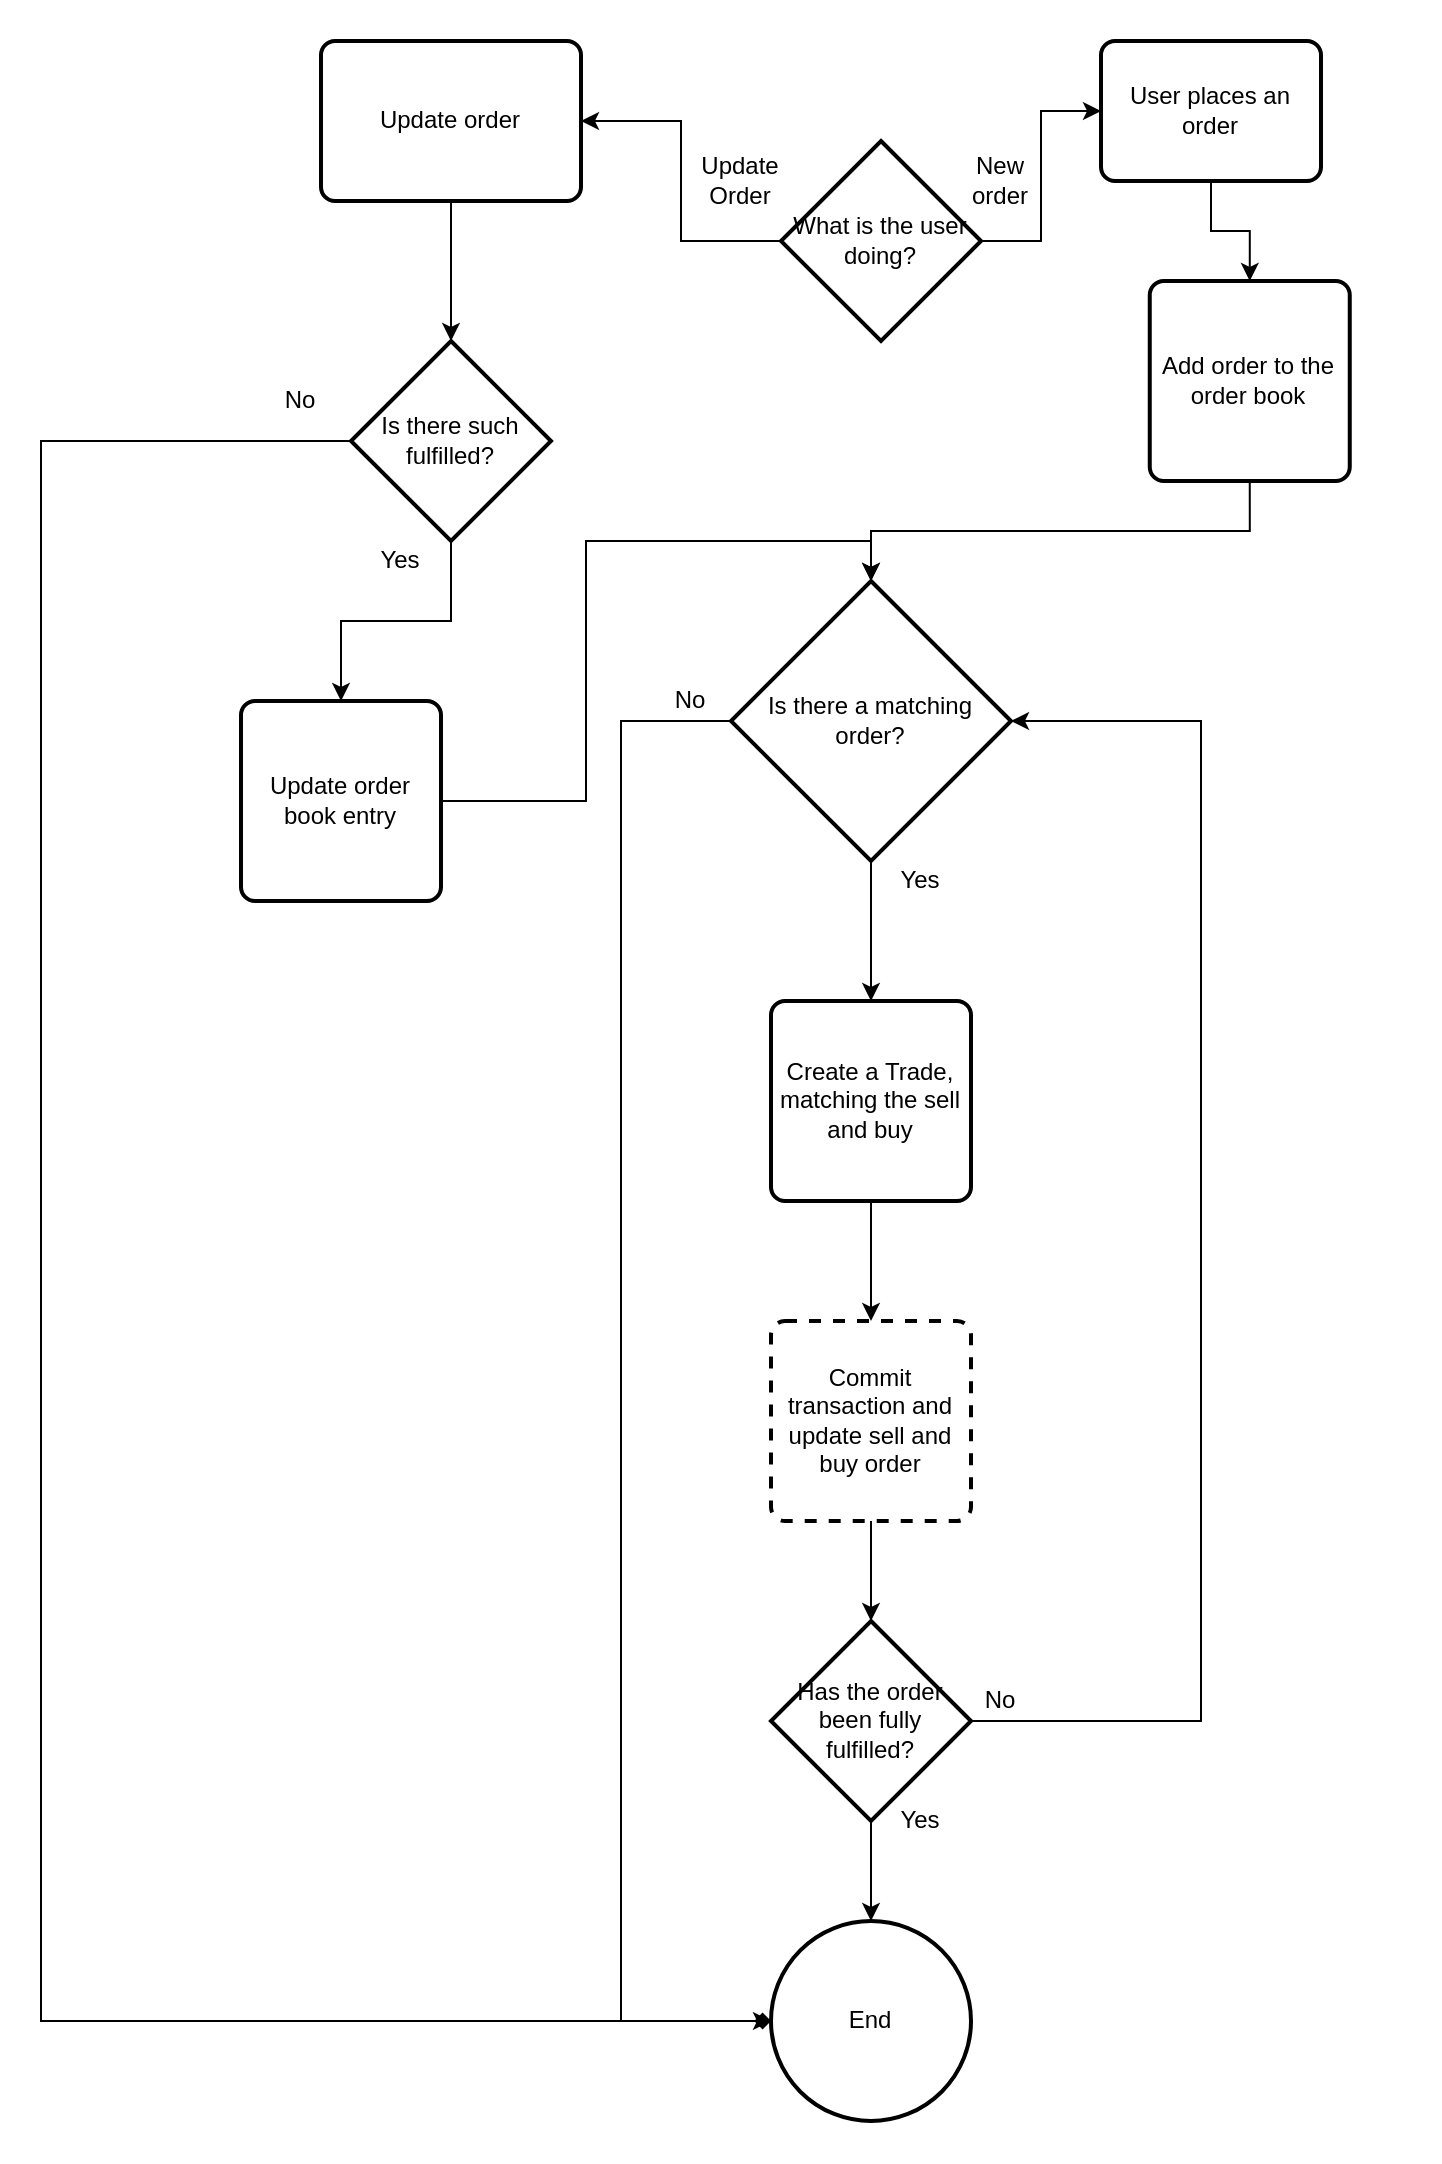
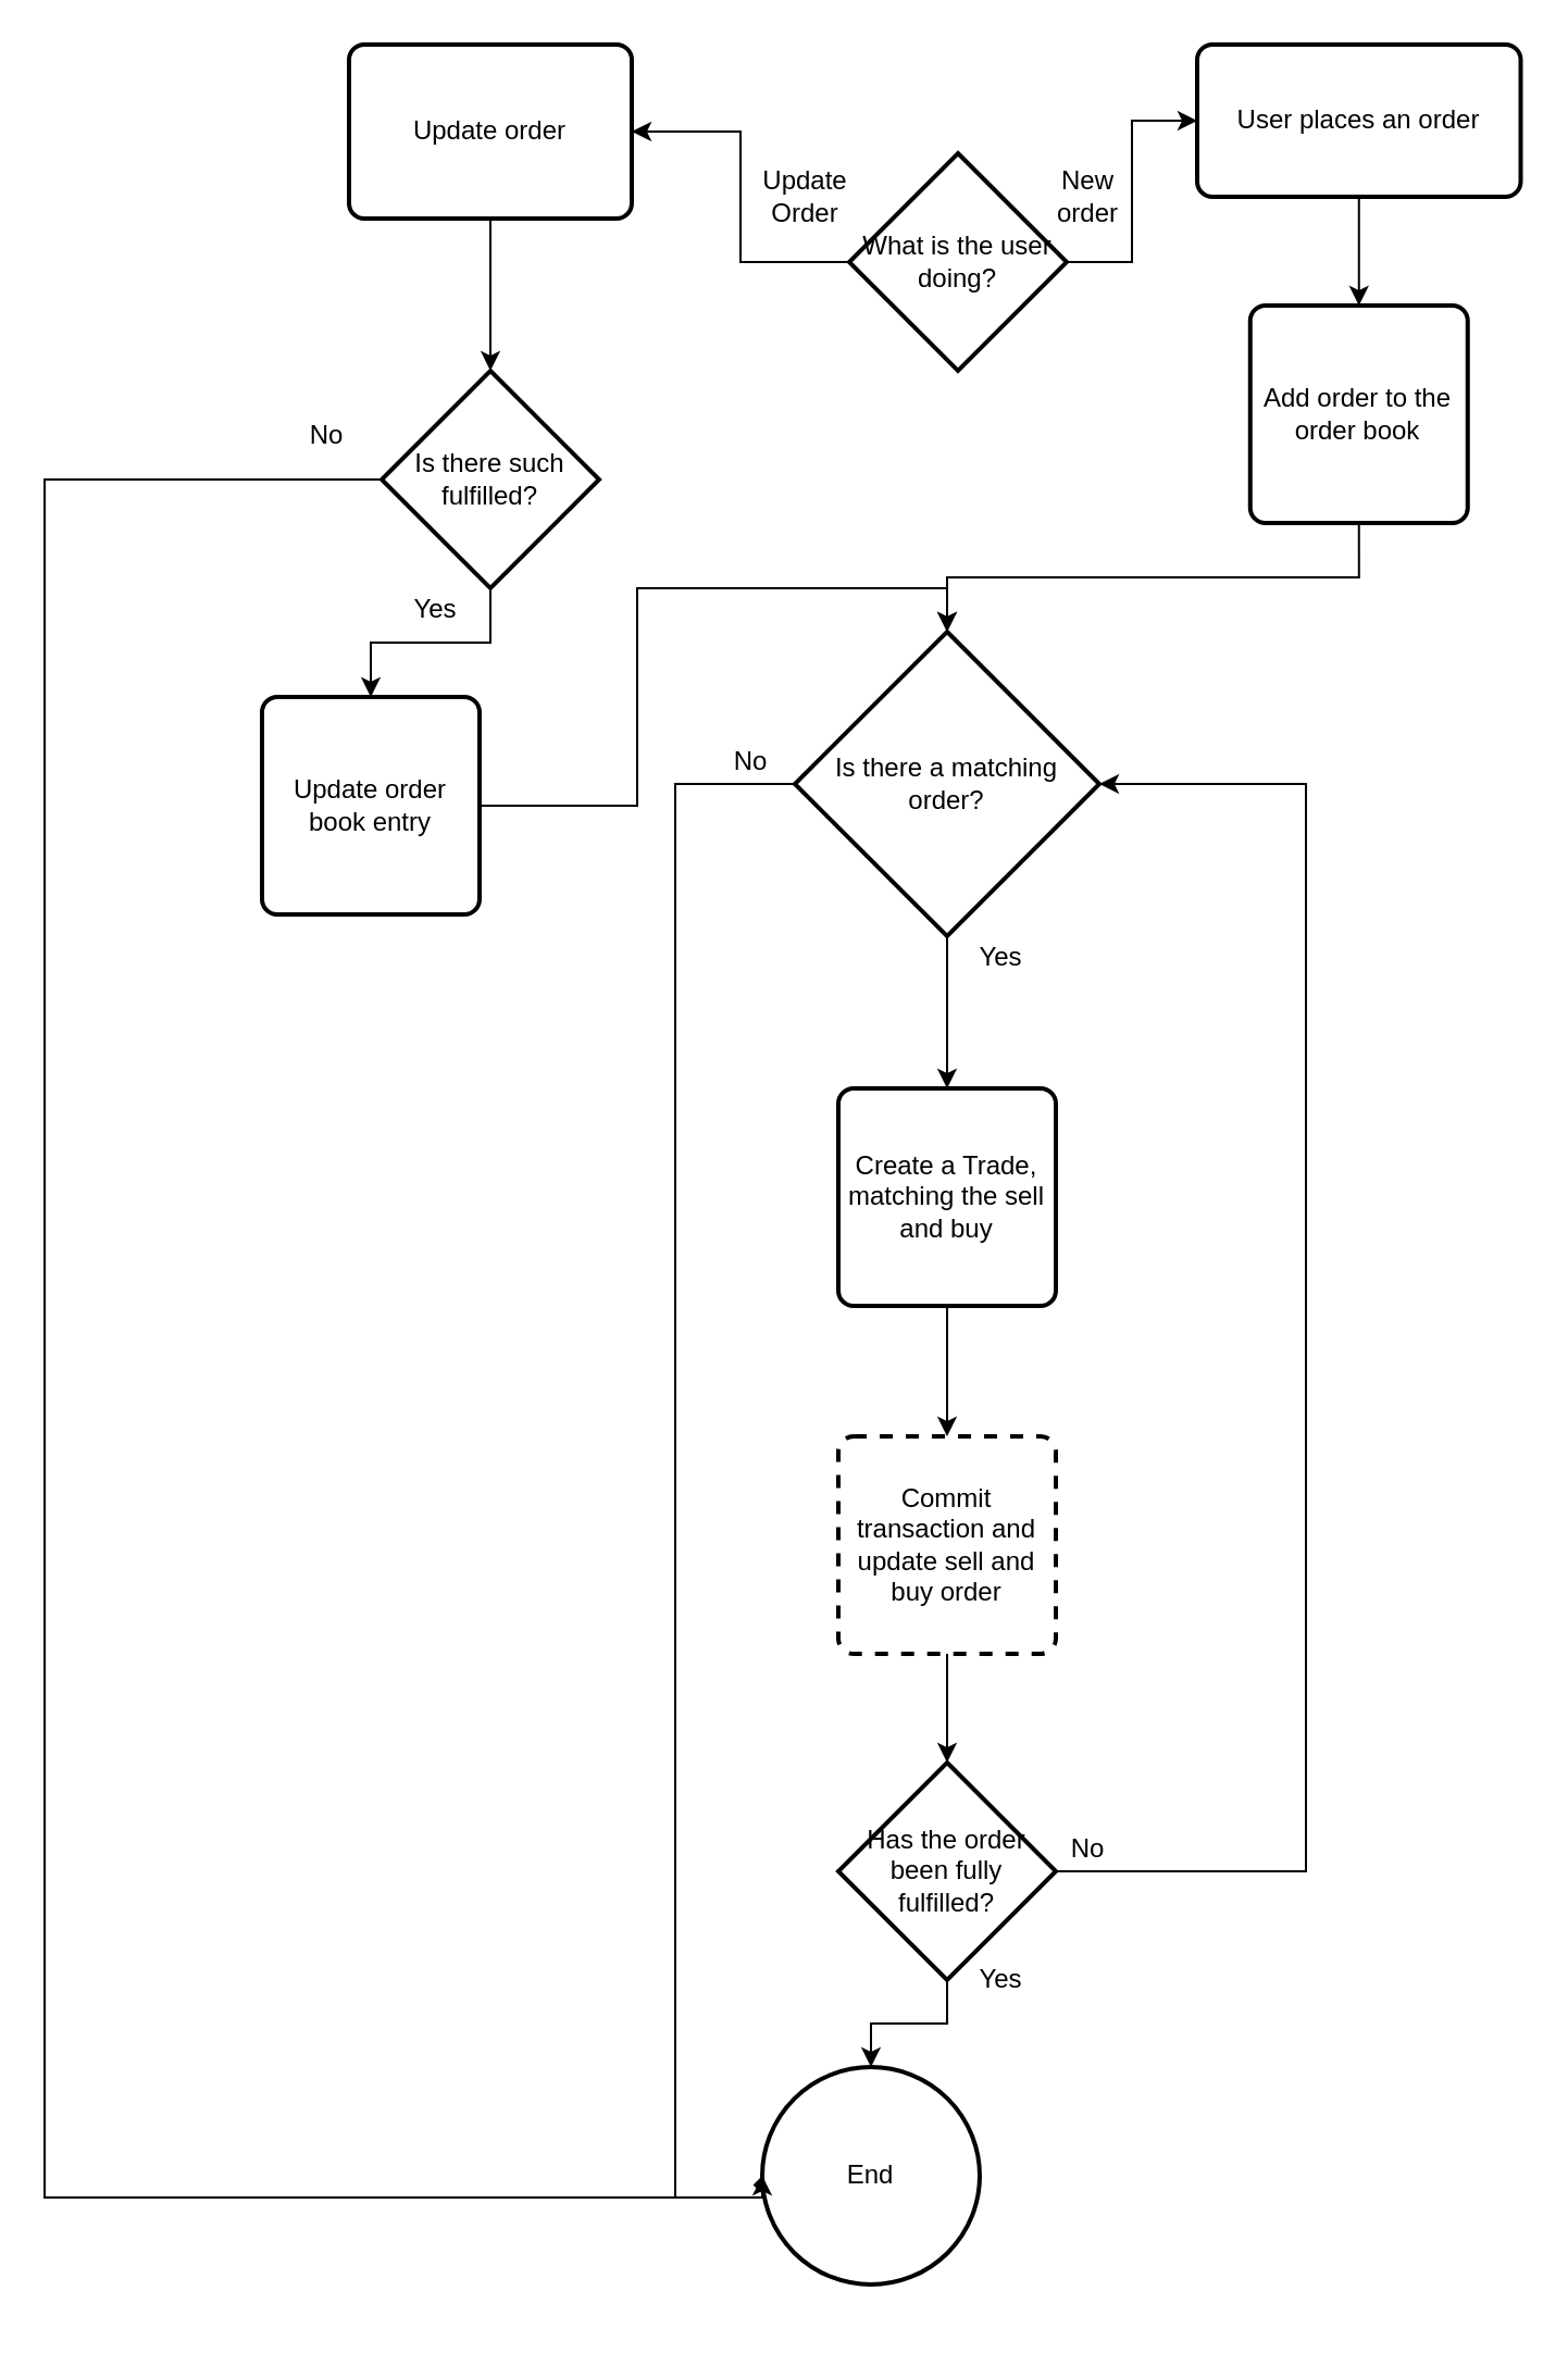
  <mxCell id="0" style=";html=1;" />
  <mxCell id="1" style=";html=1;" parent="0" />
  <mxCell id="2" style="edgeStyle=orthogonalEdgeStyle;rounded=0;orthogonalLoop=1;jettySize=auto;html=1;exitX=0.5;exitY=1;exitDx=0;exitDy=0;entryX=0.5;entryY=0;entryDx=0;entryDy=0;" parent="1" source="3" target="5" edge="1"><mxGeometry relative="1" as="geometry" /></mxCell>
- <mxCell id="3" value="User places an order" style="rounded=1;whiteSpace=wrap;html=1;absoluteArcSize=1;arcSize=14;strokeWidth=2;" parent="1" vertex="1"><mxGeometry x="550" y="20" width="110" height="70" as="geometry" /></mxCell>
+ <mxCell id="3" value="User places an order" style="rounded=1;whiteSpace=wrap;html=1;absoluteArcSize=1;arcSize=14;strokeWidth=2;" parent="1" vertex="1"><mxGeometry x="550" y="20" width="148.75" height="70" as="geometry" /></mxCell>
  <mxCell id="4" style="edgeStyle=orthogonalEdgeStyle;rounded=0;orthogonalLoop=1;jettySize=auto;html=1;exitX=0.5;exitY=1;exitDx=0;exitDy=0;entryX=0.5;entryY=0;entryDx=0;entryDy=0;entryPerimeter=0;" parent="1" source="5" target="12" edge="1"><mxGeometry relative="1" as="geometry"><mxPoint x="445" y="300" as="targetPoint" /></mxGeometry></mxCell>
  <mxCell id="5" value="Add order to the order book" style="rounded=1;whiteSpace=wrap;html=1;absoluteArcSize=1;arcSize=14;strokeWidth=2;" parent="1" vertex="1"><mxGeometry x="574.38" y="140" width="100" height="100" as="geometry" /></mxCell>
  <mxCell id="6" style="edgeStyle=orthogonalEdgeStyle;rounded=0;orthogonalLoop=1;jettySize=auto;html=1;exitX=0.5;exitY=1;exitDx=0;exitDy=0;entryX=0.5;entryY=0;entryDx=0;entryDy=0;" parent="1" source="7" target="9" edge="1"><mxGeometry relative="1" as="geometry" /></mxCell>
  <mxCell id="7" value="Create a Trade, matching the sell and buy" style="rounded=1;whiteSpace=wrap;html=1;absoluteArcSize=1;arcSize=14;strokeWidth=2;" parent="1" vertex="1"><mxGeometry x="385" y="500" width="100" height="100" as="geometry" /></mxCell>
  <mxCell id="8" style="edgeStyle=orthogonalEdgeStyle;rounded=0;orthogonalLoop=1;jettySize=auto;html=1;exitX=0.5;exitY=1;exitDx=0;exitDy=0;entryX=0.5;entryY=0;entryDx=0;entryDy=0;entryPerimeter=0;" parent="1" source="9" target="16" edge="1"><mxGeometry relative="1" as="geometry" /></mxCell>
  <mxCell id="9" value="Commit transaction and update sell and buy order" style="rounded=1;whiteSpace=wrap;html=1;absoluteArcSize=1;arcSize=14;strokeWidth=2;dashed=1;" parent="1" vertex="1"><mxGeometry x="385" y="660" width="100" height="100" as="geometry" /></mxCell>
  <mxCell id="10" style="edgeStyle=orthogonalEdgeStyle;rounded=0;orthogonalLoop=1;jettySize=auto;html=1;exitX=0.5;exitY=1;exitDx=0;exitDy=0;exitPerimeter=0;entryX=0.5;entryY=0;entryDx=0;entryDy=0;" parent="1" source="12" target="7" edge="1"><mxGeometry relative="1" as="geometry" /></mxCell>
  <mxCell id="11" style="edgeStyle=orthogonalEdgeStyle;rounded=0;orthogonalLoop=1;jettySize=auto;html=1;exitX=0;exitY=0.5;exitDx=0;exitDy=0;exitPerimeter=0;entryX=0;entryY=0.5;entryDx=0;entryDy=0;entryPerimeter=0;endArrow=diamond;" parent="1" source="12" target="19" edge="1"><mxGeometry relative="1" as="geometry"><Array as="points"><mxPoint x="310" y="360" /><mxPoint x="310" y="1010" /></Array></mxGeometry></mxCell>
  <mxCell id="12" value="Is there a matching order?" style="strokeWidth=2;html=1;shape=mxgraph.flowchart.decision;whiteSpace=wrap;" parent="1" vertex="1"><mxGeometry x="365" y="290" width="140" height="140" as="geometry" /></mxCell>
  <mxCell id="13" value="Yes" style="text;html=1;strokeColor=none;fillColor=none;align=center;verticalAlign=middle;whiteSpace=wrap;rounded=0;" parent="1" vertex="1"><mxGeometry x="440" y="430" width="40" height="20" as="geometry" /></mxCell>
  <mxCell id="14" style="edgeStyle=orthogonalEdgeStyle;rounded=0;orthogonalLoop=1;jettySize=auto;html=1;exitX=1;exitY=0.5;exitDx=0;exitDy=0;exitPerimeter=0;entryX=1;entryY=0.5;entryDx=0;entryDy=0;entryPerimeter=0;" parent="1" source="16" target="12" edge="1"><mxGeometry relative="1" as="geometry"><Array as="points"><mxPoint x="600" y="860" /><mxPoint x="600" y="360" /></Array></mxGeometry></mxCell>
  <mxCell id="15" style="edgeStyle=orthogonalEdgeStyle;rounded=0;orthogonalLoop=1;jettySize=auto;html=1;exitX=0.5;exitY=1;exitDx=0;exitDy=0;exitPerimeter=0;entryX=0.5;entryY=0;entryDx=0;entryDy=0;entryPerimeter=0;" parent="1" source="16" target="19" edge="1"><mxGeometry relative="1" as="geometry" /></mxCell>
  <mxCell id="16" value="Has the order been fully fulfilled?" style="strokeWidth=2;html=1;shape=mxgraph.flowchart.decision;whiteSpace=wrap;" parent="1" vertex="1"><mxGeometry x="385" y="810" width="100" height="100" as="geometry" /></mxCell>
  <mxCell id="17" value="No" style="text;html=1;strokeColor=none;fillColor=none;align=center;verticalAlign=middle;whiteSpace=wrap;rounded=0;" parent="1" vertex="1"><mxGeometry x="480" y="840" width="40" height="20" as="geometry" /></mxCell>
  <mxCell id="18" value="No" style="text;html=1;strokeColor=none;fillColor=none;align=center;verticalAlign=middle;whiteSpace=wrap;rounded=0;" parent="1" vertex="1"><mxGeometry x="325" y="340" width="40" height="20" as="geometry" /></mxCell>
- <mxCell id="19" value="End" style="strokeWidth=2;html=1;shape=mxgraph.flowchart.start_2;whiteSpace=wrap;" parent="1" vertex="1"><mxGeometry x="385" y="960" width="100" height="100" as="geometry" /></mxCell>
+ <mxCell id="19" value="End" style="strokeWidth=2;html=1;shape=mxgraph.flowchart.start_2;whiteSpace=wrap;" parent="1" vertex="1"><mxGeometry x="350" y="950" width="100" height="100" as="geometry" /></mxCell>
  <mxCell id="20" value="Yes" style="text;html=1;strokeColor=none;fillColor=none;align=center;verticalAlign=middle;whiteSpace=wrap;rounded=0;" parent="1" vertex="1"><mxGeometry x="440" y="900" width="40" height="20" as="geometry" /></mxCell>
  <mxCell id="21" style="edgeStyle=orthogonalEdgeStyle;rounded=0;orthogonalLoop=1;jettySize=auto;html=1;exitX=0.5;exitY=1;exitDx=0;exitDy=0;entryX=0.5;entryY=0;entryDx=0;entryDy=0;entryPerimeter=0;" parent="1" source="22" target="30" edge="1"><mxGeometry relative="1" as="geometry" /></mxCell>
  <mxCell id="22" value="Update order" style="rounded=1;whiteSpace=wrap;html=1;absoluteArcSize=1;arcSize=14;strokeWidth=2;" parent="1" vertex="1"><mxGeometry x="160" y="20" width="130" height="80" as="geometry" /></mxCell>
  <mxCell id="23" style="edgeStyle=orthogonalEdgeStyle;rounded=0;orthogonalLoop=1;jettySize=auto;html=1;exitX=0;exitY=0.5;exitDx=0;exitDy=0;exitPerimeter=0;entryX=1;entryY=0.5;entryDx=0;entryDy=0;" parent="1" source="25" target="22" edge="1"><mxGeometry relative="1" as="geometry" /></mxCell>
  <mxCell id="24" style="edgeStyle=orthogonalEdgeStyle;rounded=0;orthogonalLoop=1;jettySize=auto;html=1;exitX=1;exitY=0.5;exitDx=0;exitDy=0;exitPerimeter=0;entryX=0;entryY=0.5;entryDx=0;entryDy=0;" parent="1" source="25" target="3" edge="1"><mxGeometry relative="1" as="geometry" /></mxCell>
  <mxCell id="25" value="What is the user doing?" style="strokeWidth=2;html=1;shape=mxgraph.flowchart.decision;whiteSpace=wrap;" parent="1" vertex="1"><mxGeometry x="390" y="70" width="100" height="100" as="geometry" /></mxCell>
  <mxCell id="26" style="edgeStyle=orthogonalEdgeStyle;rounded=0;orthogonalLoop=1;jettySize=auto;html=1;exitX=1;exitY=0.5;exitDx=0;exitDy=0;entryX=0.5;entryY=0;entryDx=0;entryDy=0;entryPerimeter=0;" parent="1" source="27" target="12" edge="1"><mxGeometry relative="1" as="geometry" /></mxCell>
- <mxCell id="27" value="Update order book entry" style="rounded=1;whiteSpace=wrap;html=1;absoluteArcSize=1;arcSize=14;strokeWidth=2;" parent="1" vertex="1"><mxGeometry x="120" y="350" width="100" height="100" as="geometry" /></mxCell>
+ <mxCell id="27" value="Update order book entry" style="rounded=1;whiteSpace=wrap;html=1;absoluteArcSize=1;arcSize=14;strokeWidth=2;" parent="1" vertex="1"><mxGeometry x="120" y="320" width="100" height="100" as="geometry" /></mxCell>
  <mxCell id="28" style="edgeStyle=orthogonalEdgeStyle;rounded=0;orthogonalLoop=1;jettySize=auto;html=1;exitX=0.5;exitY=1;exitDx=0;exitDy=0;exitPerimeter=0;" parent="1" source="30" target="27" edge="1"><mxGeometry relative="1" as="geometry" /></mxCell>
  <mxCell id="29" style="edgeStyle=orthogonalEdgeStyle;rounded=0;orthogonalLoop=1;jettySize=auto;html=1;exitX=0;exitY=0.5;exitDx=0;exitDy=0;exitPerimeter=0;entryX=0;entryY=0.5;entryDx=0;entryDy=0;entryPerimeter=0;" parent="1" source="30" target="19" edge="1"><mxGeometry relative="1" as="geometry"><Array as="points"><mxPoint x="20" y="220" /><mxPoint x="20" y="1010" /></Array></mxGeometry></mxCell>
  <mxCell id="30" value="Is there such fulfilled?" style="strokeWidth=2;html=1;shape=mxgraph.flowchart.decision;whiteSpace=wrap;" parent="1" vertex="1"><mxGeometry x="175" y="170" width="100" height="100" as="geometry" /></mxCell>
  <mxCell id="31" value="Yes" style="text;html=1;strokeColor=none;fillColor=none;align=center;verticalAlign=middle;whiteSpace=wrap;rounded=0;" parent="1" vertex="1"><mxGeometry x="180" y="270" width="40" height="20" as="geometry" /></mxCell>
  <mxCell id="32" value="No" style="text;html=1;strokeColor=none;fillColor=none;align=center;verticalAlign=middle;whiteSpace=wrap;rounded=0;" parent="1" vertex="1"><mxGeometry x="130" y="190" width="40" height="20" as="geometry" /></mxCell>
  <mxCell id="33" value="Update Order" style="text;html=1;strokeColor=none;fillColor=none;align=center;verticalAlign=middle;whiteSpace=wrap;rounded=0;" parent="1" vertex="1"><mxGeometry x="350" y="80" width="40" height="20" as="geometry" /></mxCell>
  <mxCell id="34" value="New order" style="text;html=1;strokeColor=none;fillColor=none;align=center;verticalAlign=middle;whiteSpace=wrap;rounded=0;" parent="1" vertex="1"><mxGeometry x="480" y="80" width="40" height="20" as="geometry" /></mxCell>
